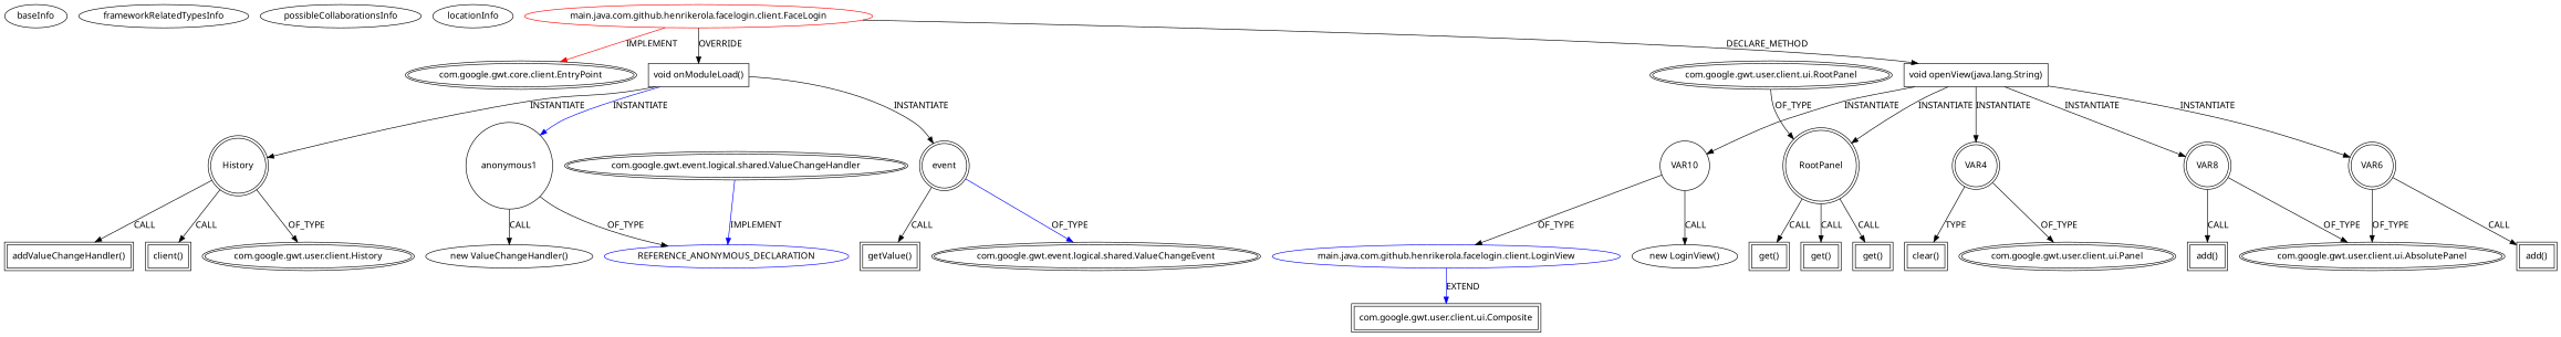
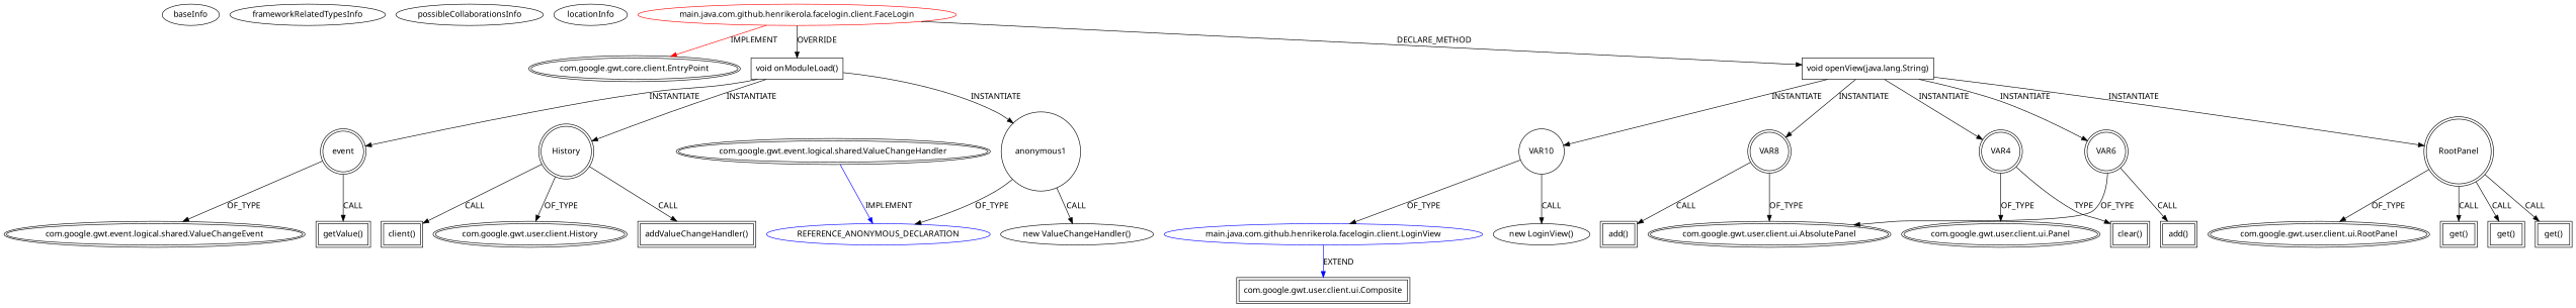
  digraph {
    fontname="Noto Sans"
    node [fontname="Noto Sans" isFrameworkType=true vertexType=INSIDE_CALL peripheries=2]
    edge [fontname="Noto Sans"]
    baseInfo [category=extension_graph graphId=1381 isAnonymous=false possibleRelation=true isFrameworkType="" vertexType="" peripheries=""]
    frameworkRelatedTypesInfo [0="com.google.gwt.core.client.EntryPoint" isFrameworkType="" vertexType="" peripheries=""]
    possibleCollaborationsInfo [0="1381~OVERRIDING_METHOD_DECLARATION-INSTANTIATION-~com.google.gwt.core.client.EntryPoint ~com.google.gwt.event.logical.shared.ValueChangeHandler ~false~true" 1="1381~CLIENT_METHOD_DECLARATION-INSTANTIATION-~com.google.gwt.core.client.EntryPoint ~com.google.gwt.user.client.ui.Composite ~false~false" isFrameworkType="" vertexType="" peripheries=""]
    locationInfo [contextSignature=FaceLogin filePath="/henrikerola-FaceLogin/FaceLogin-master/src/main/java/com/github/henrikerola/facelogin/client/FaceLogin.java" graphId=1381 projectName="henrikerola-FaceLogin" isFrameworkType="" vertexType="" peripheries=""]
    n5 [color=red isFrameworkType=false label="main.java.com.github.henrikerola.facelogin.client.FaceLogin" vertexType=ROOT_CLIENT_CLASS_DECLARATION peripheries=""]
    n6 [label="com.google.gwt.core.client.EntryPoint" vertexType=FRAMEWORK_INTERFACE_TYPE]
    n7 [isFrameworkType=false label="void onModuleLoad()" shape=box vertexType=OVERRIDING_METHOD_DECLARATION peripheries=""]
    n8 [isFrameworkType=false label="void openView(java.lang.String)" shape=box vertexType=CLIENT_METHOD_DECLARATION peripheries=""]
    n9 [label=History shape=circle vertexType=VARIABLE_EXPRESION]
    n10 [isFrameworkType=false label=anonymous1 shape=circle vertexType=VARIABLE_EXPRESION peripheries=""]
    n11 [label=event shape=circle vertexType=VARIABLE_EXPRESION]
    n12 [label=VAR4 shape=circle vertexType=VARIABLE_EXPRESION]
    n13 [label=RootPanel shape=circle vertexType=VARIABLE_EXPRESION]
    n14 [label=VAR6 shape=circle vertexType=VARIABLE_EXPRESION]
    n15 [label=VAR8 shape=circle vertexType=VARIABLE_EXPRESION]
    n16 [isFrameworkType=false label=VAR10 shape=circle vertexType=VARIABLE_EXPRESION peripheries=""]
    n17 [label="com.google.gwt.user.client.History" vertexType=FRAMEWORK_CLASS_TYPE]
    n18 [label="addValueChangeHandler()" shape=box]
    n19 [label="client()" shape=box]
    n20 [color=blue isFrameworkType=false label=REFERENCE_ANONYMOUS_DECLARATION vertexType=REFERENCE_ANONYMOUS_DECLARATION peripheries=""]
    n21 [isFrameworkType=false label="new ValueChangeHandler()" vertexType=CONSTRUCTOR_CALL peripheries=""]
    n22 [label="com.google.gwt.event.logical.shared.ValueChangeEvent" vertexType=FRAMEWORK_CLASS_TYPE]
    n23 [label="getValue()" shape=box]
    n24 [label="com.google.gwt.event.logical.shared.ValueChangeHandler" vertexType=FRAMEWORK_INTERFACE_TYPE]
    n25 [label="com.google.gwt.user.client.ui.Panel" vertexType=FRAMEWORK_CLASS_TYPE]
    n26 [label="clear()" shape=box]
    n27 [label="com.google.gwt.user.client.ui.RootPanel" vertexType=FRAMEWORK_CLASS_TYPE]
    n28 [label="get()" shape=box]
    n29 [label="get()" shape=box]
    n30 [label="get()" shape=box]
    n31 [label="com.google.gwt.user.client.ui.AbsolutePanel" vertexType=FRAMEWORK_CLASS_TYPE]
    n32 [label="add()" shape=box]
    n33 [label="add()" shape=box]
    n34 [color=blue isFrameworkType=false label="main.java.com.github.henrikerola.facelogin.client.LoginView" vertexType=REFERENCE_CLIENT_CLASS_DECLARATION peripheries=""]
    n35 [isFrameworkType=false label="new LoginView()" vertexType=CONSTRUCTOR_CALL peripheries=""]
    n36 [label="com.google.gwt.user.client.ui.Composite" shape=box vertexType=FRAMEWORK_CLASS_TYPE]
    n5 -> n6 [color=red label=IMPLEMENT]
    n5 -> n7 [label=OVERRIDE]
    n5 -> n8 [label=DECLARE_METHOD]
    n7 -> n9 [label=INSTANTIATE]
-   n7 -> n10 [label=INSTANTIATE color=blue]
+   n7 -> n10 [label=INSTANTIATE]
    n7 -> n11 [label=INSTANTIATE]
    n8 -> n12 [label=INSTANTIATE]
    n8 -> n13 [label=INSTANTIATE]
    n8 -> n14 [label=INSTANTIATE]
    n8 -> n15 [label=INSTANTIATE]
    n8 -> n16 [label=INSTANTIATE]
    n9 -> n17 [label=OF_TYPE]
    n9 -> n18 [label=CALL]
    n9 -> n19 [label=CALL]
    n10 -> n20 [label=OF_TYPE]
    n10 -> n21 [label=CALL]
-   n11 -> n22 [label=OF_TYPE color=blue]
+   n11 -> n22 [label=OF_TYPE]
    n11 -> n23 [label=CALL]
    n12 -> n25 [label=OF_TYPE]
    n12 -> n26 [label=TYPE]
-   n27 -> n13 [label=OF_TYPE]
+   n13 -> n27 [label=OF_TYPE]
    n13 -> n28 [label=CALL]
    n13 -> n29 [label=CALL]
    n13 -> n30 [label=CALL]
    n14 -> n31 [label=OF_TYPE]
    n14 -> n32 [label=CALL]
    n15 -> n31 [label=OF_TYPE]
    n15 -> n33 [label=CALL]
    n16 -> n34 [label=OF_TYPE]
    n16 -> n35 [label=CALL]
    n24 -> n20 [color=blue label=IMPLEMENT]
    n34 -> n36 [color=blue label=EXTEND]
  }
